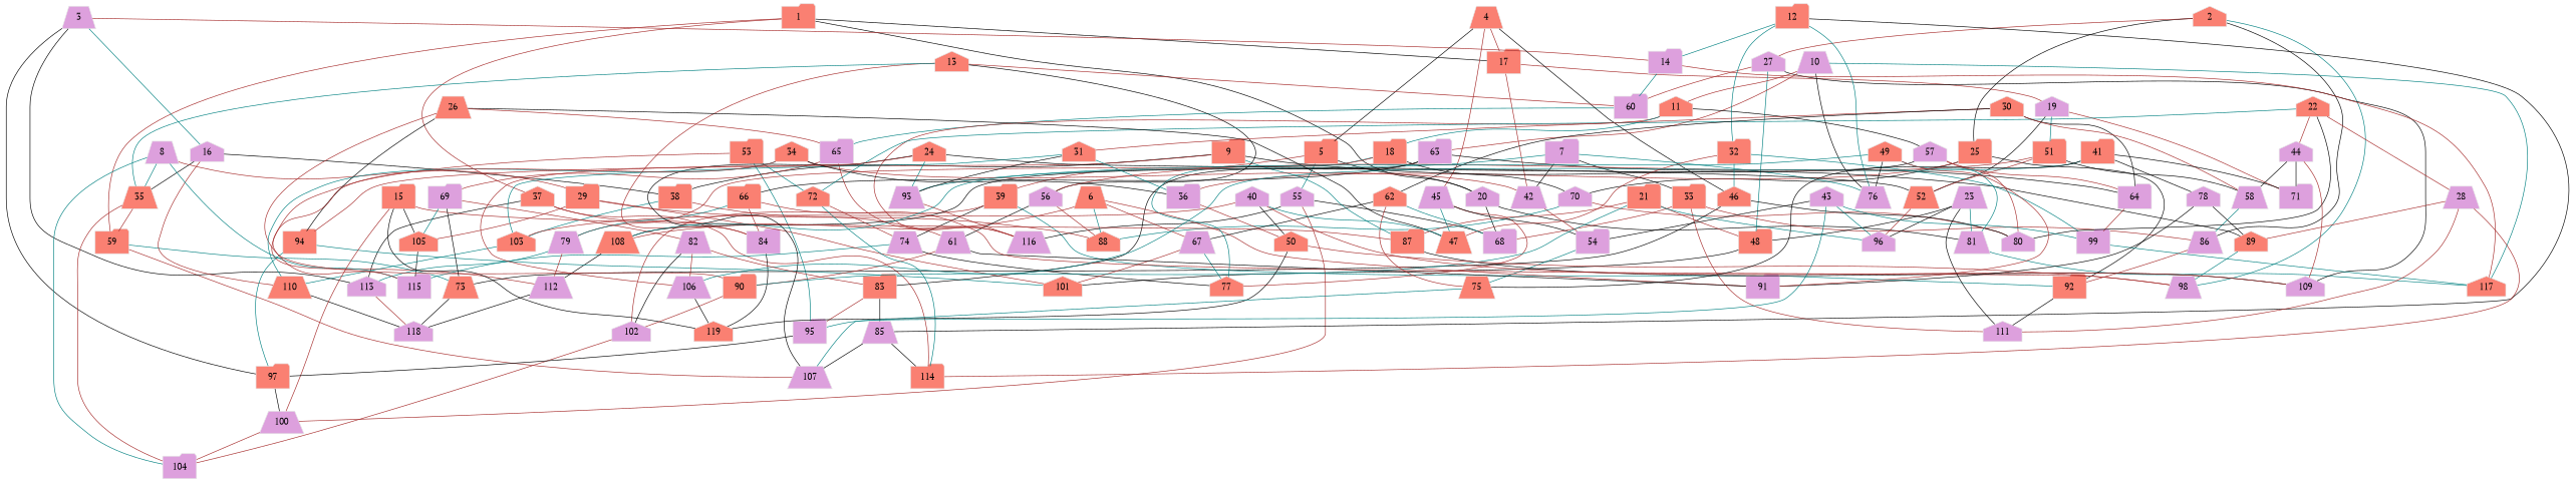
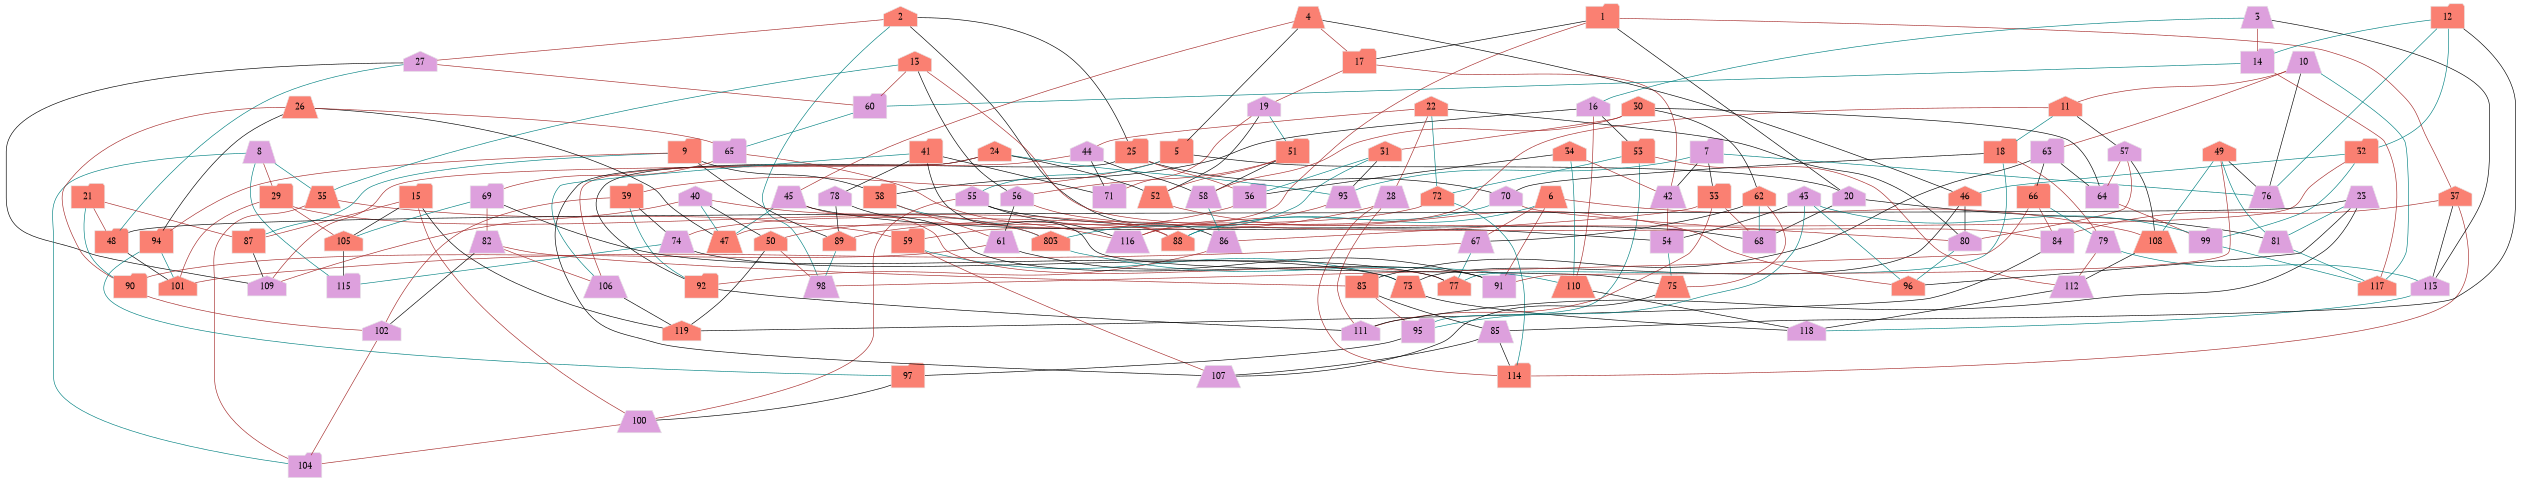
  graph {
    fontname="PT Serif"
    node [color=gray90 fillcolor=plum fontname="PT Serif" shape=folder style=filled]
    edge [color=brown fontname="PT Serif"]
    1 [fillcolor=salmon]
    17 [fillcolor=salmon]
    20 [shape=house]
    37 [fillcolor=salmon shape=house]
    59 [fillcolor=salmon]
    42 [shape=trapezium]
    19 [shape=house]
    68
    81 [shape=trapezium]
    113 [shape=house]
    84
    114 [fillcolor=salmon]
    107 [shape=trapezium]
    73 [fillcolor=salmon shape=trapezium]
    2 [fillcolor=salmon shape=house]
    25 [fillcolor=salmon]
    27 [shape=house]
    86 [shape=trapezium]
    98 [shape=trapezium]
    70 [shape=house]
    36
    92 [fillcolor=salmon]
    60
    48 [fillcolor=salmon]
    109 [shape=house]
    3 [shape=trapezium]
    14
    16 [shape=house]
    97 [fillcolor=salmon]
    117 [fillcolor=salmon shape=house]
    38 [fillcolor=salmon]
    53 [fillcolor=salmon]
    110 [fillcolor=salmon shape=trapezium]
    100 [shape=trapezium]
    118 [shape=house]
    4 [fillcolor=salmon shape=trapezium]
    5 [fillcolor=salmon]
    45 [shape=trapezium]
    46 [fillcolor=salmon shape=house]
    39 [fillcolor=salmon]
    55 [shape=house]
    77 [fillcolor=salmon shape=house]
    47 [fillcolor=salmon shape=trapezium]
    54
    80 [shape=house]
    74 [shape=trapezium]
    102 [shape=house]
    116 [shape=trapezium]
    6 [fillcolor=salmon shape=trapezium]
    67 [shape=trapezium]
    88 [fillcolor=salmon shape=house]
    91
    108 [fillcolor=salmon shape=trapezium]
    101 [fillcolor=salmon shape=house]
    112 [shape=trapezium]
    33 [fillcolor=salmon]
    7
    76 [shape=trapezium]
    93 [shape=trapezium]
    111 [shape=house]
    8 [shape=trapezium]
    29 [fillcolor=salmon]
    35 [fillcolor=salmon shape=trapezium]
    104
    115
    105 [fillcolor=salmon shape=house]
    9 [fillcolor=salmon]
    87 [fillcolor=salmon]
    89 [fillcolor=salmon shape=house]
    94 [fillcolor=salmon]
-   103 [fillcolor=salmon shape=house]
+   103 [fillcolor=salmon shape=house label=803]
    61 [shape=trapezium]
    10 [shape=trapezium]
    11 [fillcolor=salmon shape=house]
    63
    18 [fillcolor=salmon]
    57 [shape=house]
    64
    66 [fillcolor=salmon]
    83 [fillcolor=salmon]
    79 [shape=trapezium]
    12 [fillcolor=salmon]
    32 [fillcolor=salmon]
    85 [shape=trapezium]
    99
    13 [fillcolor=salmon shape=house]
    56 [shape=house]
    65
    119 [fillcolor=salmon shape=house]
    15 [fillcolor=salmon]
    72 [fillcolor=salmon shape=house]
    95
    51 [fillcolor=salmon]
    52 [fillcolor=salmon shape=trapezium]
    71
    58 [shape=trapezium]
-   96 [shape=house]
+   96 [fillcolor=salmon shape=house]
    21 [fillcolor=salmon]
    90 [fillcolor=salmon]
    22 [fillcolor=salmon shape=house]
    28 [shape=trapezium]
    44 [shape=house]
    23 [shape=trapezium]
    24 [fillcolor=salmon shape=house]
    106 [shape=trapezium]
    50 [fillcolor=salmon shape=house]
    26 [fillcolor=salmon shape=trapezium]
    69
    30 [fillcolor=salmon shape=house]
    31 [fillcolor=salmon shape=house]
    62 [fillcolor=salmon shape=house]
    75 [fillcolor=salmon shape=trapezium]
    34 [fillcolor=salmon shape=house]
    40 [shape=house]
    41 [fillcolor=salmon]
    78 [shape=house]
    43 [shape=house]
    49 [fillcolor=salmon shape=house]
    82 [shape=trapezium]
    1 -- 17 [color=black]
    1 -- 20 [color=black]
    1 -- 37
    1 -- 59
    17 -- 42
    17 -- 19
    20 -- 68 [color=black]
    20 -- 81 [color=black]
    37 -- 113 [color=black]
    37 -- 84
    37 -- 114
    59 -- 107
    59 -- 73 [color=teal]
    42 -- 54
    19 -- 51 [color=teal]
    19 -- 52 [color=black]
    19 -- 71
    81 -- 117 [color=teal]
-   113 -- 118
+   113 -- 118 [color=teal]
    84 -- 119 [color=black]
    73 -- 118 [color=black]
    2 -- 25 [color=black]
    2 -- 27
    2 -- 86 [color=black]
    2 -- 98 [color=teal]
    25 -- 70 [color=black]
    25 -- 36
    25 -- 92 [color=black]
    27 -- 60
    27 -- 48 [color=teal]
    27 -- 109 [color=black]
    86 -- 92
    70 -- 80
    70 -- 88 [color=teal]
    36 -- 50
    92 -- 111 [color=black]
    60 -- 65 [color=teal]
    48 -- 101 [color=black]
    3 -- 113 [color=black]
    3 -- 14
    3 -- 16 [color=teal]
-   3 -- 97 [color=black]
    14 -- 60 [color=teal]
    14 -- 117
    16 -- 38 [color=black]
-   16 -- 35 [color=black]
+   16 -- 53 [color=black]
    16 -- 110
    97 -- 100 [color=black]
    38 -- 103 [color=teal]
    38 -- 61
    53 -- 112
    53 -- 72 [color=teal]
    53 -- 95 [color=teal]
    110 -- 118 [color=black]
    100 -- 104
    4 -- 17
    4 -- 5 [color=black]
    4 -- 45
    4 -- 46 [color=black]
    5 -- 20 [color=black]
    5 -- 39
    5 -- 55 [color=teal]
    45 -- 77
    45 -- 47 [color=teal]
    45 -- 54 [color=black]
    46 -- 73 [color=black]
    46 -- 80 [color=black]
    39 -- 92 [color=teal]
    39 -- 74 [color=black]
    39 -- 102
    55 -- 68 [color=black]
    55 -- 100
    55 -- 116 [color=black]
    54 -- 75 [color=teal]
    74 -- 77 [color=black]
    74 -- 115 [color=teal]
    102 -- 104
    6 -- 67
    6 -- 88 [color=teal]
    6 -- 91
    6 -- 108
    67 -- 77 [color=teal]
    67 -- 101
    108 -- 112 [color=black]
    112 -- 118 [color=black]
    33 -- 68
    33 -- 86
    33 -- 111
    7 -- 42 [color=black]
    7 -- 33 [color=black]
    7 -- 76 [color=teal]
    7 -- 93 [color=teal]
    93 -- 116
    8 -- 29
    8 -- 35 [color=teal]
    8 -- 104 [color=teal]
    8 -- 115 [color=teal]
    29 -- 88
    29 -- 101
    29 -- 105
    35 -- 59
    35 -- 104
    105 -- 115 [color=black]
    9 -- 38 [color=black]
    9 -- 87 [color=teal]
    9 -- 89 [color=black]
    9 -- 94
    87 -- 109 [color=black]
    89 -- 98 [color=teal]
    94 -- 97 [color=teal]
    94 -- 101 [color=teal]
    103 -- 110 [color=teal]
    61 -- 91 [color=black]
    61 -- 90
    10 -- 117 [color=teal]
    10 -- 76 [color=black]
    10 -- 11
    10 -- 63
    11 -- 116
    11 -- 18 [color=teal]
    11 -- 57 [color=black]
    63 -- 64 [color=black]
    63 -- 66 [color=black]
    63 -- 83 [color=black]
    18 -- 70 [color=black]
    18 -- 77 [color=teal]
    18 -- 79
    57 -- 80
    57 -- 108 [color=black]
    57 -- 64
    64 -- 99
    66 -- 84
    66 -- 98
    66 -- 79 [color=teal]
    83 -- 85 [color=black]
    83 -- 95
    79 -- 113 [color=teal]
    79 -- 112
    12 -- 14 [color=teal]
    12 -- 76 [color=teal]
    12 -- 32 [color=teal]
    12 -- 85 [color=black]
    32 -- 46 [color=teal]
    32 -- 47
    32 -- 99 [color=teal]
    85 -- 114 [color=black]
    85 -- 107 [color=black]
    99 -- 117 [color=teal]
    13 -- 84
    13 -- 60
    13 -- 35 [color=teal]
    13 -- 56 [color=black]
    56 -- 88
    56 -- 61 [color=black]
    65 -- 116
    65 -- 69
    15 -- 100
    15 -- 105 [color=black]
    15 -- 87
    15 -- 119 [color=black]
    72 -- 114 [color=teal]
    72 -- 74
    95 -- 97 [color=black]
    51 -- 56
    51 -- 52
    51 -- 58 [color=black]
    52 -- 96
    58 -- 86 [color=teal]
    21 -- 48
    21 -- 87
-   21 -- 96 [color=teal]
+   80 -- 96 [color=teal]
    21 -- 90 [color=teal]
    90 -- 102
    22 -- 80 [color=black]
    22 -- 72 [color=teal]
    22 -- 28
    22 -- 44
    28 -- 114
    28 -- 111
    28 -- 89
    44 -- 109
    44 -- 71 [color=black]
    44 -- 58 [color=black]
    23 -- 81 [color=teal]
    23 -- 48 [color=black]
    23 -- 111 [color=black]
    23 -- 96 [color=black]
    24 -- 107 [color=black]
    24 -- 93 [color=teal]
    24 -- 52 [color=black]
    24 -- 106
    106 -- 119 [color=black]
    50 -- 98
    50 -- 119 [color=black]
    26 -- 47 [color=black]
    26 -- 94 [color=black]
    26 -- 65
    26 -- 90
    69 -- 73 [color=black]
    69 -- 105 [color=teal]
    69 -- 82
    30 -- 64 [color=black]
    30 -- 58
    30 -- 31
    30 -- 62 [color=black]
    31 -- 36 [color=teal]
    31 -- 93 [color=black]
    31 -- 103 [color=teal]
    62 -- 68 [color=teal]
    62 -- 67 [color=black]
    62 -- 75
-   75 -- 107 [color=teal]
+   75 -- 107 [color=black]
    34 -- 42
    34 -- 36 [color=black]
    34 -- 110 [color=teal]
-   34 -- 115
    40 -- 109
    40 -- 47 [color=teal]
    40 -- 103
    40 -- 50 [color=black]
    41 -- 71 [color=black]
    41 -- 106 [color=teal]
    41 -- 75 [color=black]
    41 -- 78 [color=black]
    78 -- 91 [color=black]
    78 -- 89 [color=black]
    43 -- 54 [color=black]
    43 -- 99 [color=teal]
    43 -- 95 [color=teal]
    43 -- 96 [color=teal]
    49 -- 81 [color=teal]
    49 -- 91
    49 -- 108 [color=teal]
    49 -- 76 [color=black]
    82 -- 102 [color=black]
    82 -- 83
    82 -- 106
  }
